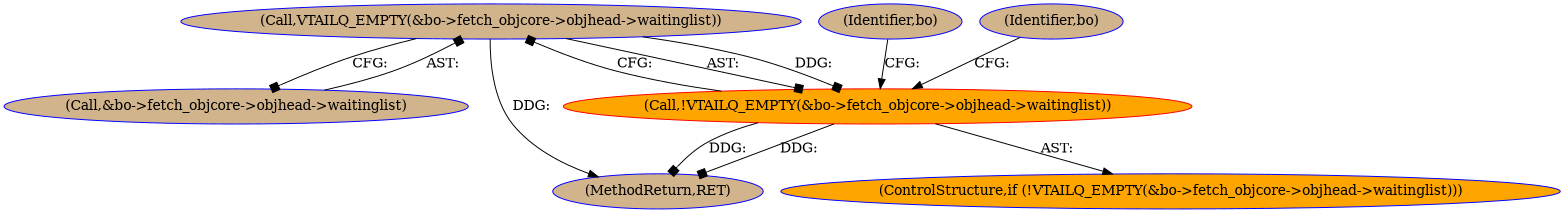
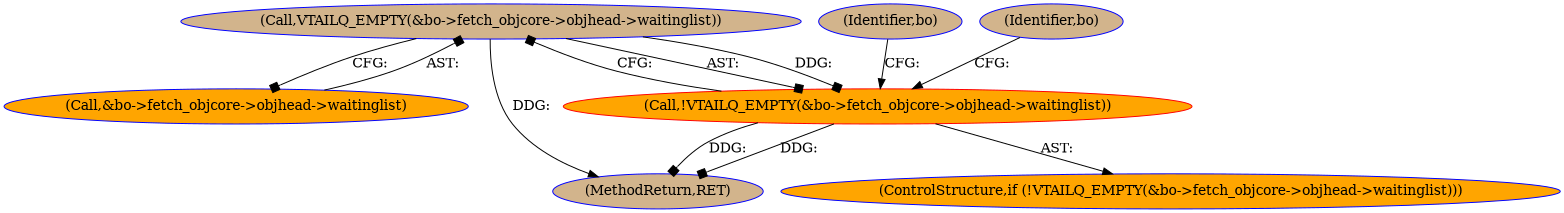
  digraph {
    node [style=filled fillcolor=tan color=blue]
    edge [arrowhead=box]
    n1 [label="(Call,VTAILQ_EMPTY(&bo->fetch_objcore->objhead->waitinglist))"]
    n2 [label="(Call,!VTAILQ_EMPTY(&bo->fetch_objcore->objhead->waitinglist))" fillcolor=orange color=red]
-   n3 [label="(Call,&bo->fetch_objcore->objhead->waitinglist)"]
+   n3 [label="(Call,&bo->fetch_objcore->objhead->waitinglist)" fillcolor=orange]
    n4 [label="(MethodReturn,RET)"]
    n5 [label="(ControlStructure,if (!VTAILQ_EMPTY(&bo->fetch_objcore->objhead->waitinglist)))" fillcolor=orange]
    n6 [label="(Identifier,bo)"]
    n7 [label="(Identifier,bo)"]
    n1 -> n2 [label="AST: "]
    n1 -> n2 [label="DDG: "]
    n1 -> n3 [label="CFG: "]
    n1 -> n4 [label="DDG: " arrowhead=normal]
    n2 -> n1 [label="CFG: "]
    n2 -> n4 [label="DDG: "]
    n2 -> n4 [label="DDG: "]
    n2 -> n5 [label="AST: " arrowhead=normal]
    n3 -> n1 [label="AST: "]
    n6 -> n2 [label="CFG: " arrowhead=normal]
    n7 -> n2 [label="CFG: " arrowhead=normal]
  }
